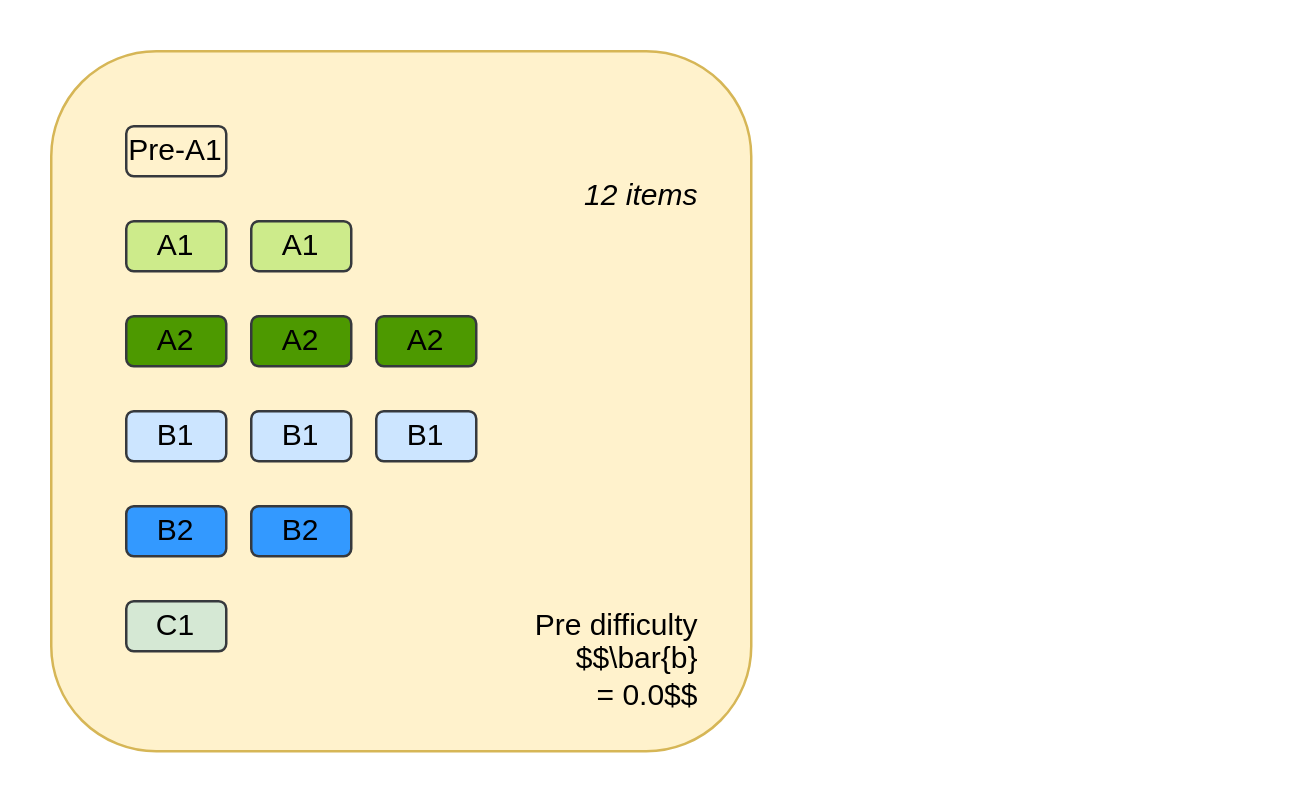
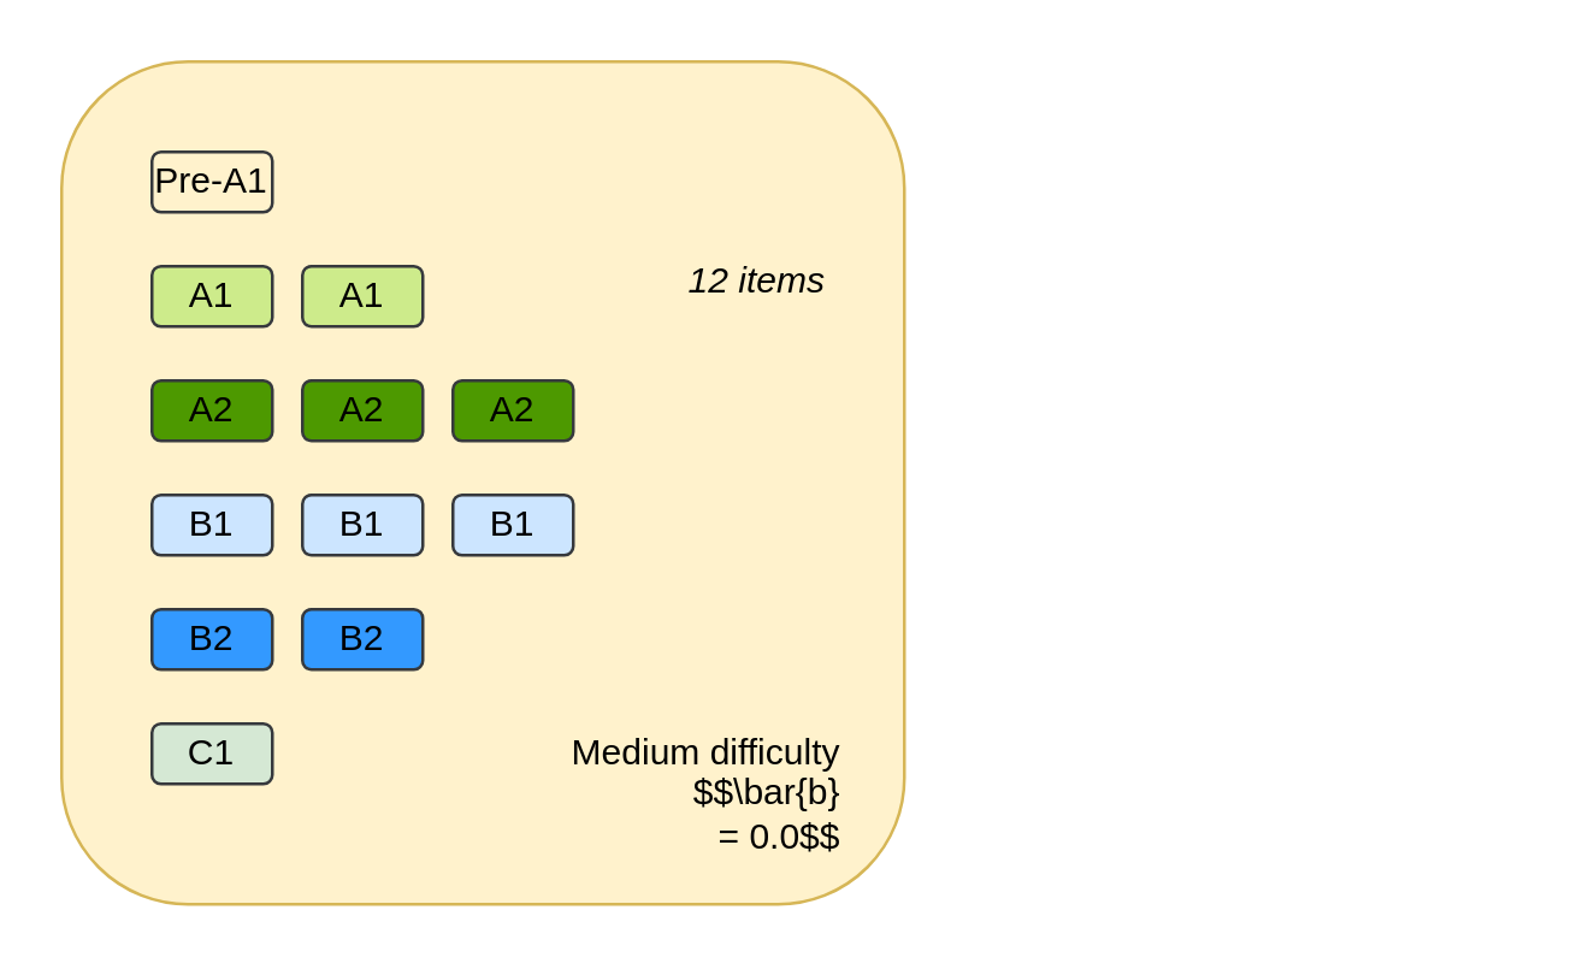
  <mxCell id="0" />
  <mxCell id="1" parent="0" />
  <mxCell id="2" value="" style="whiteSpace=wrap;html=1;rounded=1;fillColor=#fff2cc;strokeColor=#d6b656;align=left;verticalAlign=top;" vertex="1" parent="1"><mxGeometry x="20" y="20" width="280" height="280" as="geometry" /></mxCell>
  <mxCell id="3" style="edgeStyle=orthogonalEdgeStyle;rounded=0;orthogonalLoop=1;jettySize=auto;html=1;exitX=0.5;exitY=1;exitDx=0;exitDy=0;" edge="1" parent="1"><mxGeometry relative="1" as="geometry"><mxPoint x="500" y="270" as="sourcePoint" /><mxPoint x="500" y="270" as="targetPoint" /></mxGeometry></mxCell>
  <mxCell id="4" value="A2" style="rounded=1;whiteSpace=wrap;html=1;labelBackgroundColor=none;align=center;strokeColor=#36393d;fillColor=#4D9900;" vertex="1" parent="1"><mxGeometry x="50" y="126" width="40" height="20" as="geometry" /></mxCell>
  <mxCell id="5" value="A1" style="rounded=1;whiteSpace=wrap;html=1;labelBackgroundColor=none;align=center;fillColor=#cdeb8b;strokeColor=#36393d;" vertex="1" parent="1"><mxGeometry x="50" y="88" width="40" height="20" as="geometry" /></mxCell>
  <mxCell id="6" value="Pre-A1" style="rounded=1;whiteSpace=wrap;html=1;labelBackgroundColor=none;align=center;fillColor=#fff2cc;strokeColor=#36393d;" vertex="1" parent="1"><mxGeometry x="50" y="50" width="40" height="20" as="geometry" /></mxCell>
  <mxCell id="7" value="B1" style="rounded=1;whiteSpace=wrap;html=1;labelBackgroundColor=none;align=center;fillColor=#cce5ff;strokeColor=#36393d;" vertex="1" parent="1"><mxGeometry x="50" y="164" width="40" height="20" as="geometry" /></mxCell>
  <mxCell id="8" value="B2" style="rounded=1;whiteSpace=wrap;html=1;labelBackgroundColor=none;align=center;strokeColor=#36393d;fillColor=#3399FF;" vertex="1" parent="1"><mxGeometry x="50" y="202" width="40" height="20" as="geometry" /></mxCell>
  <mxCell id="9" value="C1" style="rounded=1;whiteSpace=wrap;html=1;labelBackgroundColor=none;align=center;fillColor=#d5e8d4;strokeColor=#36393d;" vertex="1" parent="1"><mxGeometry x="50" y="240" width="40" height="20" as="geometry" /></mxCell>
  <mxCell id="10" value="A1" style="rounded=1;whiteSpace=wrap;html=1;labelBackgroundColor=none;align=center;fillColor=#cdeb8b;strokeColor=#36393d;" vertex="1" parent="1"><mxGeometry x="100" y="88" width="40" height="20" as="geometry" /></mxCell>
  <mxCell id="11" value="A2" style="rounded=1;whiteSpace=wrap;html=1;labelBackgroundColor=none;align=center;strokeColor=#36393d;fillColor=#4D9900;" vertex="1" parent="1"><mxGeometry x="100" y="126" width="40" height="20" as="geometry" /></mxCell>
  <mxCell id="12" value="A2" style="rounded=1;whiteSpace=wrap;html=1;labelBackgroundColor=none;align=center;strokeColor=#36393d;fillColor=#4D9900;" vertex="1" parent="1"><mxGeometry x="150" y="126" width="40" height="20" as="geometry" /></mxCell>
  <mxCell id="13" value="B1" style="rounded=1;whiteSpace=wrap;html=1;labelBackgroundColor=none;align=center;fillColor=#cce5ff;strokeColor=#36393d;" vertex="1" parent="1"><mxGeometry x="100" y="164" width="40" height="20" as="geometry" /></mxCell>
  <mxCell id="14" value="B1" style="rounded=1;whiteSpace=wrap;html=1;labelBackgroundColor=none;align=center;fillColor=#cce5ff;strokeColor=#36393d;" vertex="1" parent="1"><mxGeometry x="150" y="164" width="40" height="20" as="geometry" /></mxCell>
  <mxCell id="15" value="B2" style="rounded=1;whiteSpace=wrap;html=1;labelBackgroundColor=none;align=center;strokeColor=#36393d;fillColor=#3399FF;" vertex="1" parent="1"><mxGeometry x="100" y="202" width="40" height="20" as="geometry" /></mxCell>
- <mxCell id="16" value="&lt;i&gt;12 items&lt;/i&gt;" style="text;html=1;strokeColor=none;fillColor=none;align=right;verticalAlign=middle;whiteSpace=wrap;rounded=0;labelBackgroundColor=none;" vertex="1" parent="1"><mxGeometry x="201" y="68" width="80" height="20" as="geometry" /></mxCell>
- <mxCell id="17" value="Pre difficulty" style="text;html=1;strokeColor=none;fillColor=none;align=right;verticalAlign=middle;whiteSpace=wrap;rounded=0;labelBackgroundColor=none;" vertex="1" parent="1"><mxGeometry x="171" y="240" width="110" height="20" as="geometry" /></mxCell>
+ <mxCell id="16" value="&lt;i&gt;12 items&lt;/i&gt;" style="text;html=1;strokeColor=none;fillColor=none;align=right;verticalAlign=middle;whiteSpace=wrap;rounded=0;labelBackgroundColor=none;" vertex="1" parent="1"><mxGeometry x="196" y="83" width="80" height="20" as="geometry" /></mxCell>
+ <mxCell id="17" value="Medium difficulty" style="text;html=1;strokeColor=none;fillColor=none;align=right;verticalAlign=middle;whiteSpace=wrap;rounded=0;labelBackgroundColor=none;" vertex="1" parent="1"><mxGeometry x="171" y="240" width="110" height="20" as="geometry" /></mxCell>
  <mxCell id="18" value="$$\bar{b} = 0.0$$" style="text;html=1;strokeColor=none;fillColor=none;align=right;verticalAlign=middle;whiteSpace=wrap;rounded=0;labelBackgroundColor=none;" vertex="1" parent="1"><mxGeometry x="241" y="260" width="40" height="20" as="geometry" /></mxCell>
